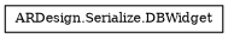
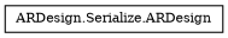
  digraph {
    rankdir=LR
    fontname="DejaVu Serif"
-   n1 [color=black fillcolor=white fontname="DejaVu Serif" fontsize=10 height=0.2 label="ARDesign.Serialize.DBWidget" shape=record style=filled width=0.4]
+   n1 [color=black fillcolor=white fontname="DejaVu Serif" fontsize=10 height=0.2 label="ARDesign.Serialize.ARDesign" shape=record style=filled width=0.4]
  }
